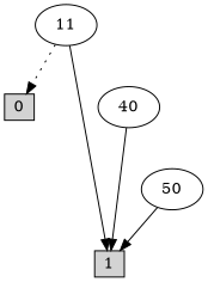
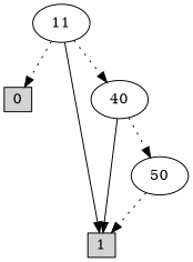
  digraph {
    edge [style=dotted]
    n1 [height=0.3 label=0 shape=box style=filled width=0.3]
    n2 [height=0.3 label=1 shape=box style=filled width=0.3]
    n3 [label=11]
    n4 [label=40]
    n5 [label=50]
    n3 -> n1
    n3 -> n2 [style=filled]
+   n3 -> n4
    n4 -> n2 [style=filled]
-   n5 -> n2 [style=filled]
+   n4 -> n5
+   n5 -> n2
  }
